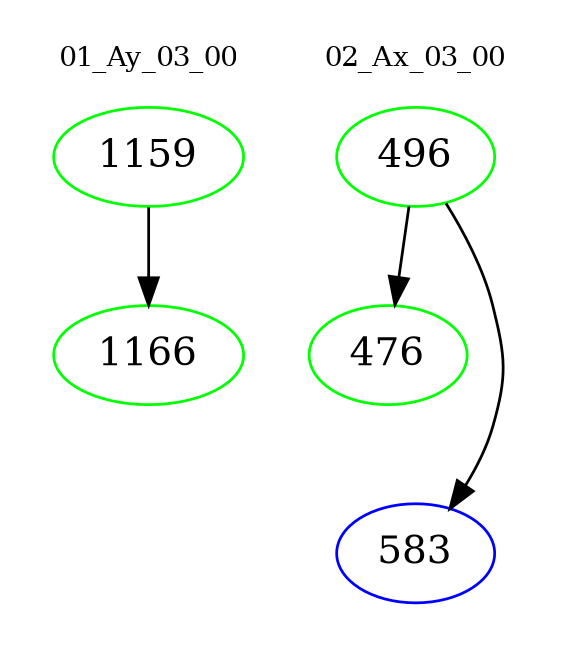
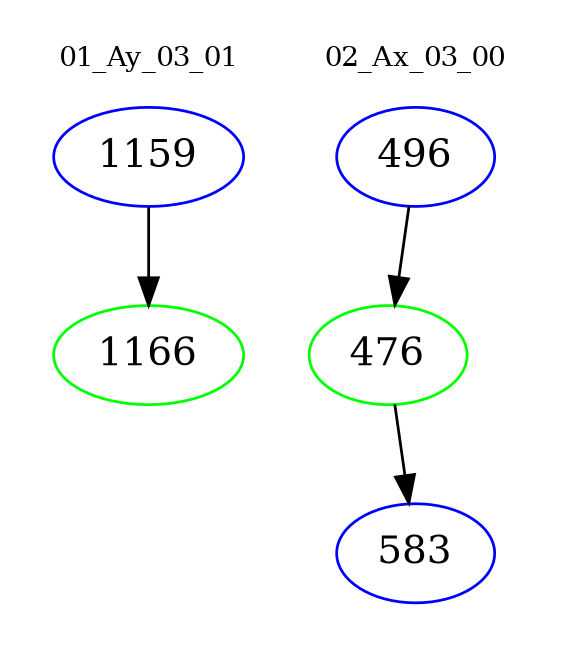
  digraph {
    node [color=blue]
    edge [color=black]
-   n1 [color=green label=1159]
+   n1 [label=1159]
    n2 [color=green label=1166]
-   n3 [color=green label=496]
+   n3 [label=496]
    n4 [color=green label=476]
    n5 [label=583]
    subgraph cluster_1 {
      color=white
      fontsize=10
-     label="01_Ay_03_00"
+     label="01_Ay_03_01"
      n1
      n2
    }
    subgraph cluster_2 {
      color=white
      fontsize=10
      label="02_Ax_03_00"
      n3
      n4
      n5
    }
    n1 -> n2
    n3 -> n4
-   n3 -> n5
+   n4 -> n5
  }
